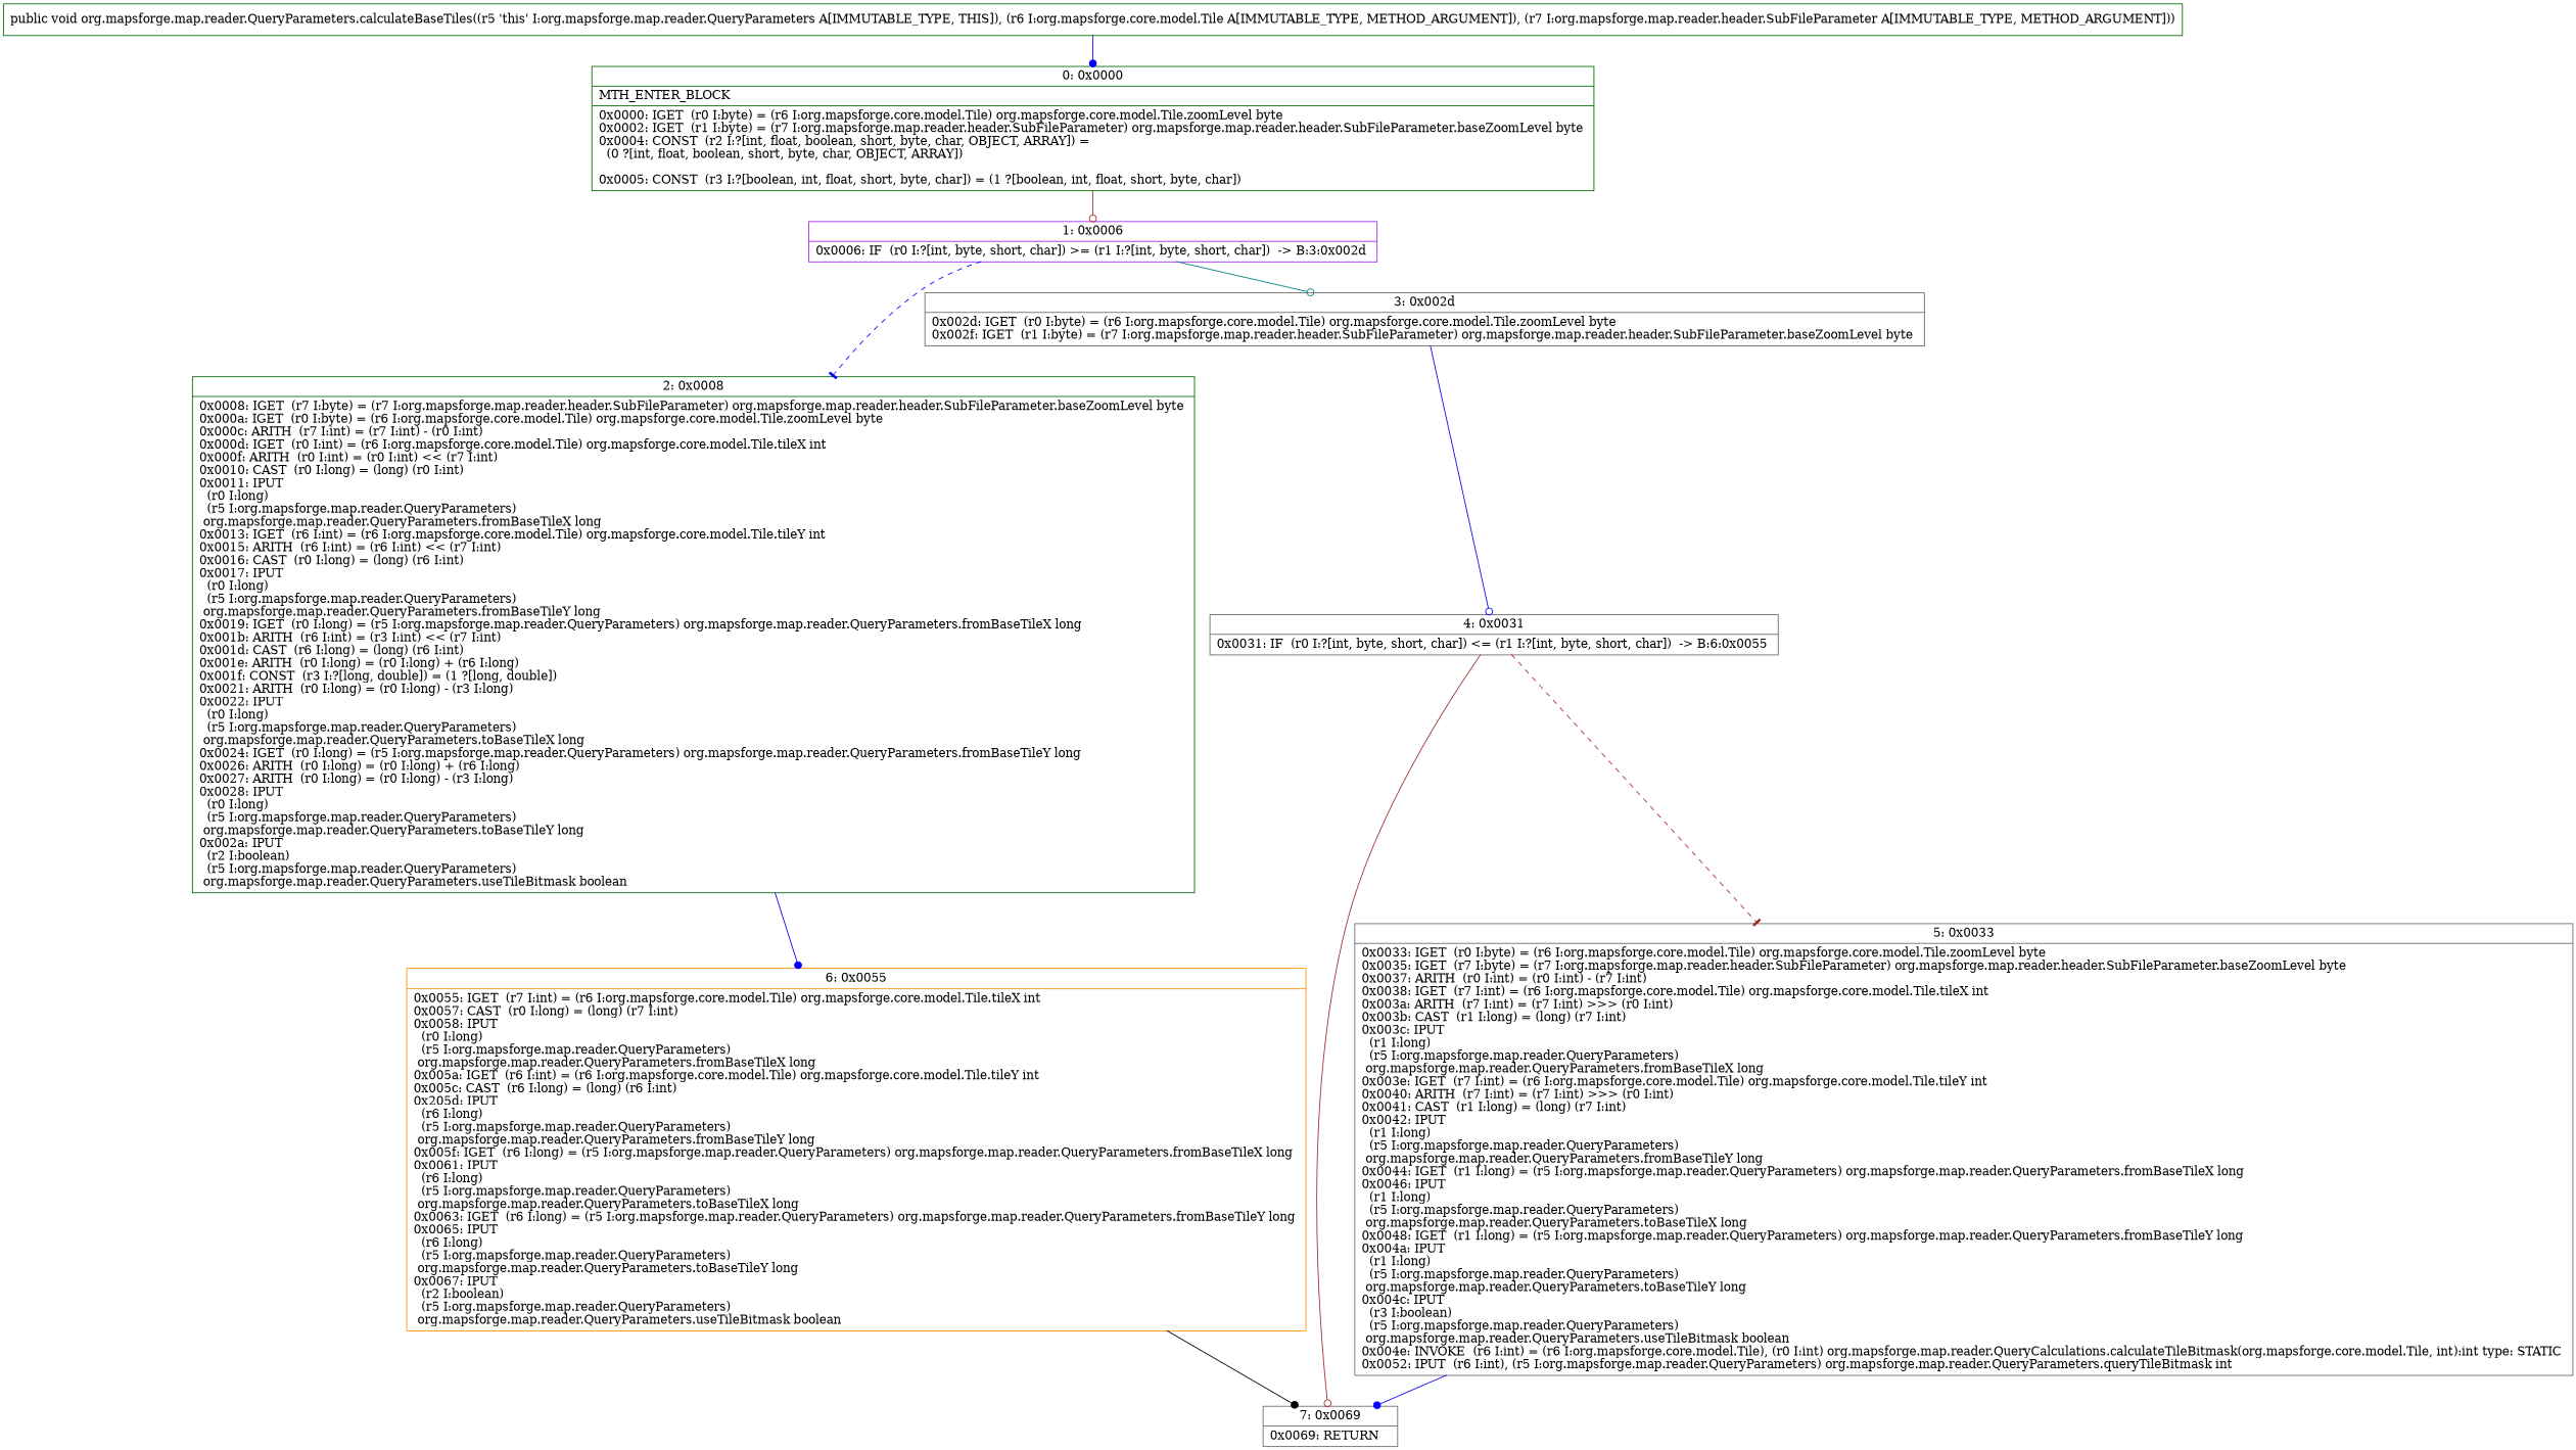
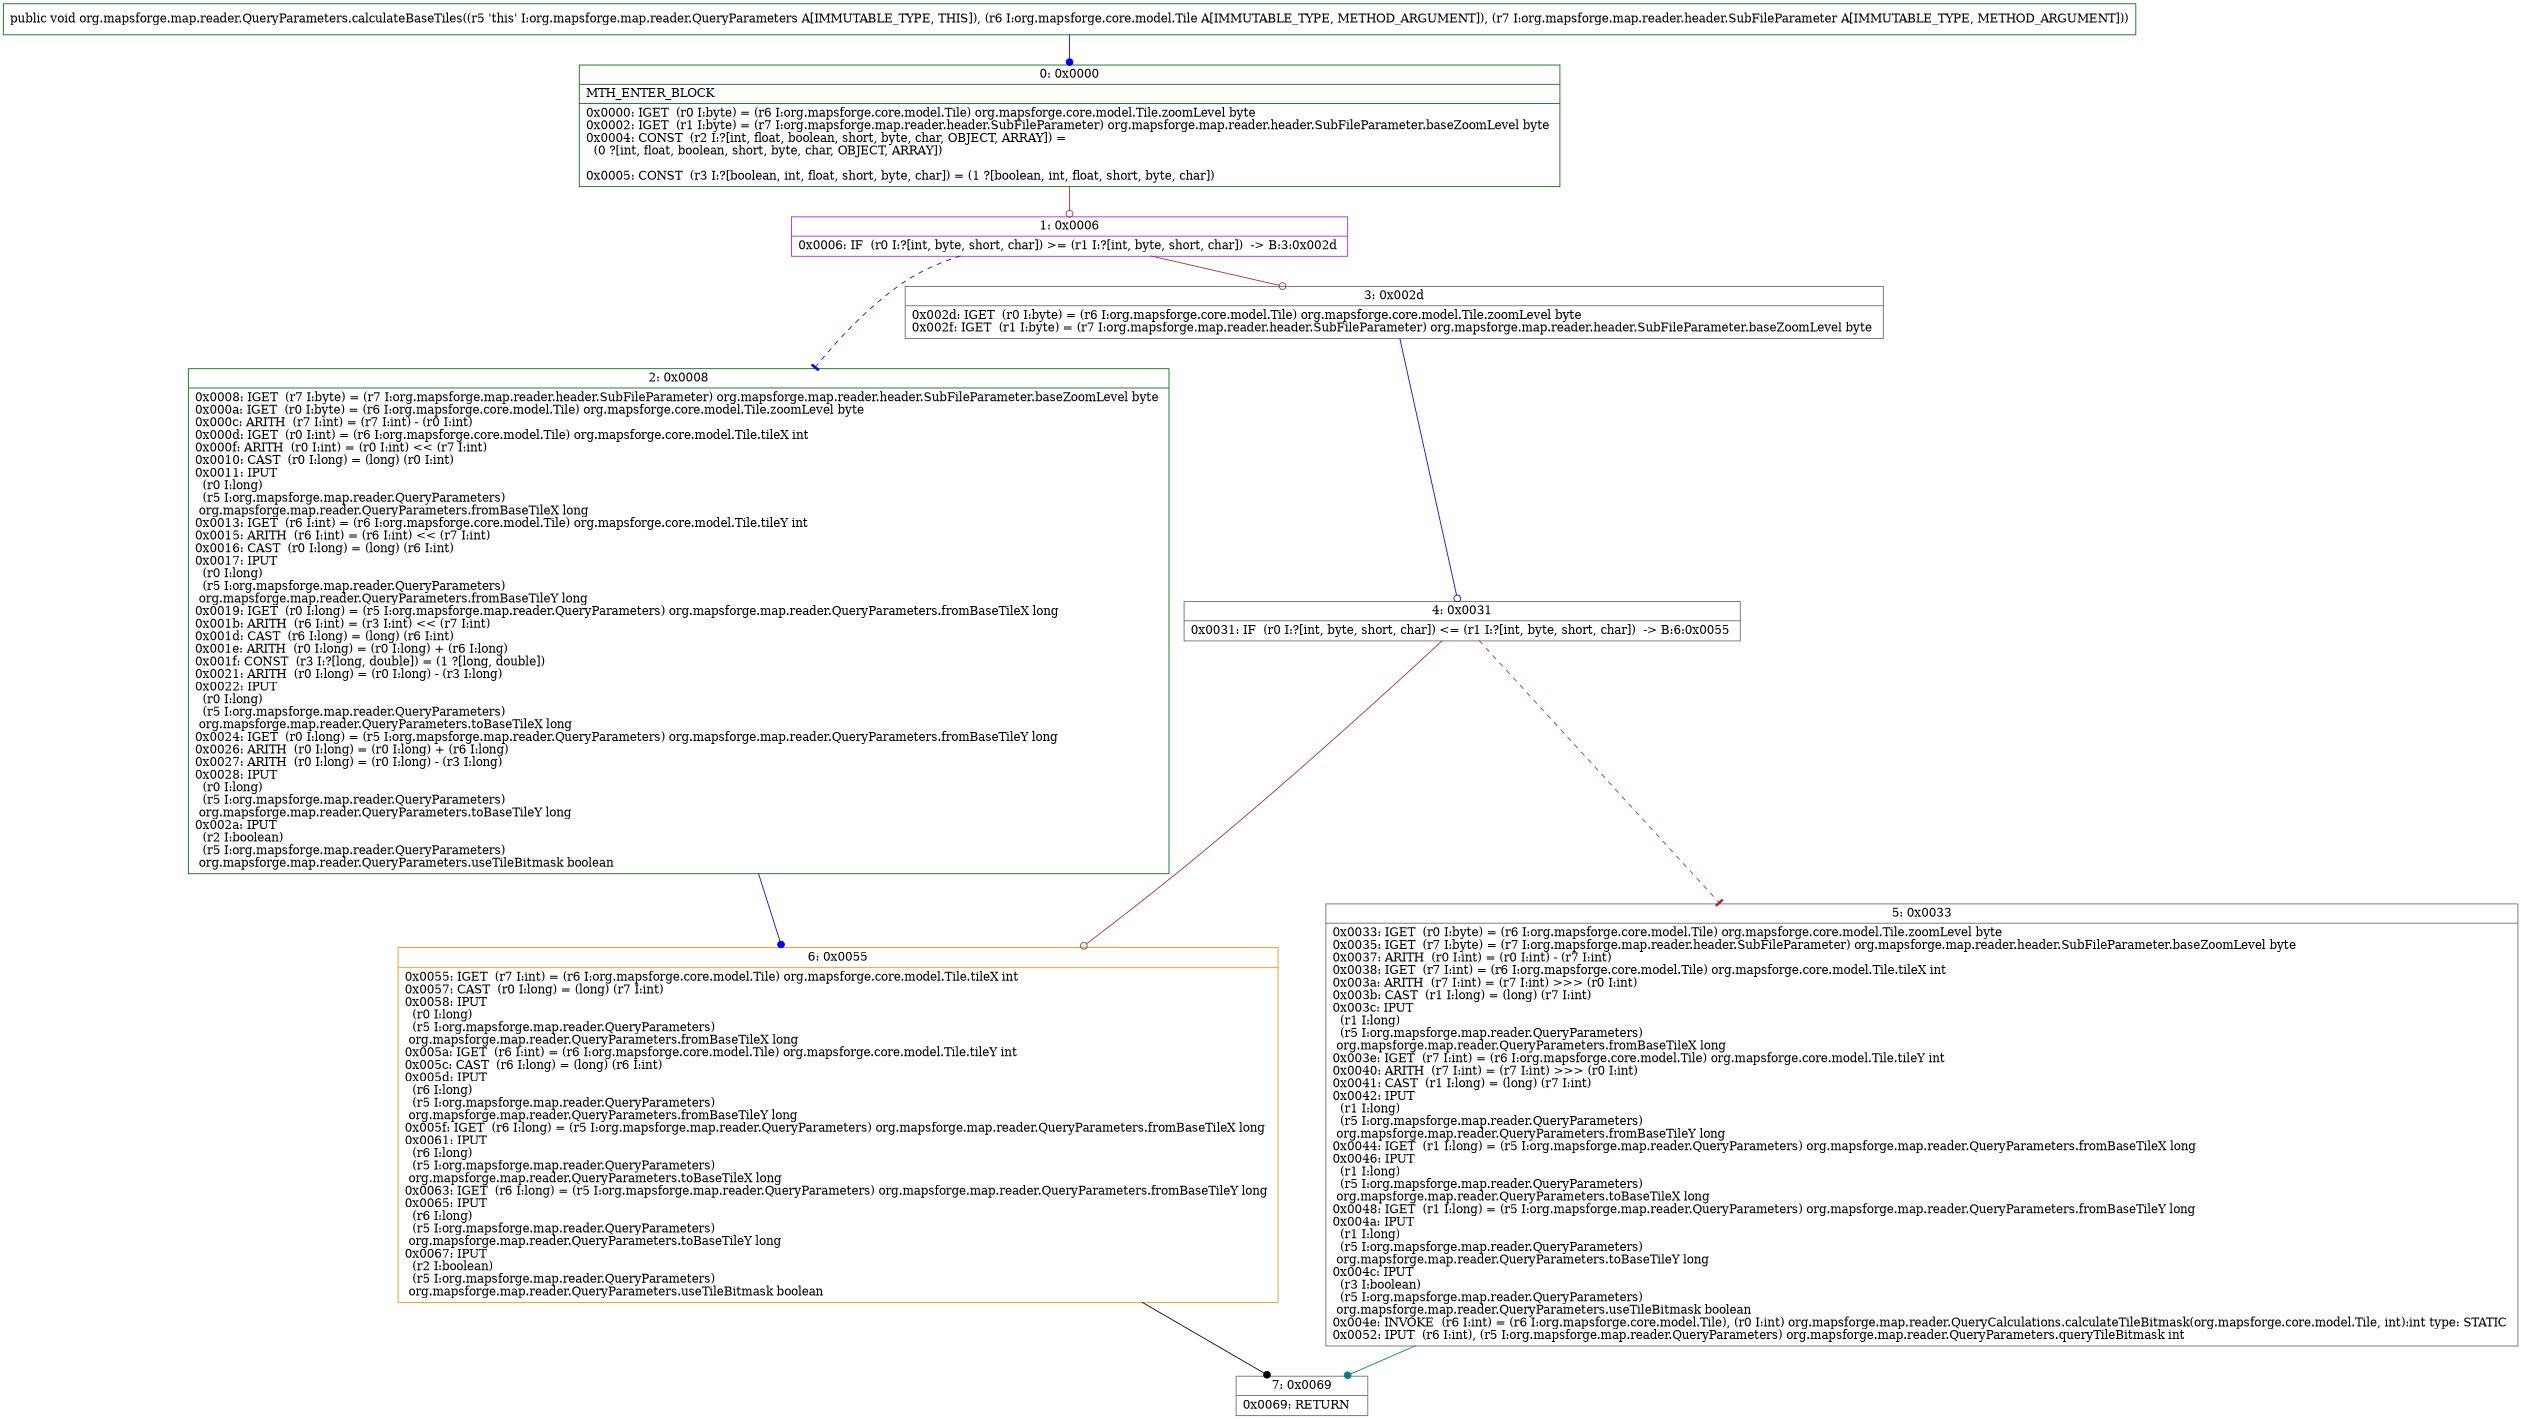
  digraph {
    node [color=gray40 shape=record]
    edge [arrowhead=odot color=blue]
    n1 [color=darkgreen label="{0\:\ 0x0000|MTH_ENTER_BLOCK\l|0x0000: IGET  (r0 I:byte) = (r6 I:org.mapsforge.core.model.Tile) org.mapsforge.core.model.Tile.zoomLevel byte \l0x0002: IGET  (r1 I:byte) = (r7 I:org.mapsforge.map.reader.header.SubFileParameter) org.mapsforge.map.reader.header.SubFileParameter.baseZoomLevel byte \l0x0004: CONST  (r2 I:?[int, float, boolean, short, byte, char, OBJECT, ARRAY]) = \l  (0 ?[int, float, boolean, short, byte, char, OBJECT, ARRAY])\l \l0x0005: CONST  (r3 I:?[boolean, int, float, short, byte, char]) = (1 ?[boolean, int, float, short, byte, char]) \l}"]
    n2 [color=purple label="{1\:\ 0x0006|0x0006: IF  (r0 I:?[int, byte, short, char]) \>= (r1 I:?[int, byte, short, char])  \-\> B:3:0x002d \l}"]
    n3 [color=darkgreen label="{2\:\ 0x0008|0x0008: IGET  (r7 I:byte) = (r7 I:org.mapsforge.map.reader.header.SubFileParameter) org.mapsforge.map.reader.header.SubFileParameter.baseZoomLevel byte \l0x000a: IGET  (r0 I:byte) = (r6 I:org.mapsforge.core.model.Tile) org.mapsforge.core.model.Tile.zoomLevel byte \l0x000c: ARITH  (r7 I:int) = (r7 I:int) \- (r0 I:int) \l0x000d: IGET  (r0 I:int) = (r6 I:org.mapsforge.core.model.Tile) org.mapsforge.core.model.Tile.tileX int \l0x000f: ARITH  (r0 I:int) = (r0 I:int) \<\< (r7 I:int) \l0x0010: CAST  (r0 I:long) = (long) (r0 I:int) \l0x0011: IPUT  \l  (r0 I:long)\l  (r5 I:org.mapsforge.map.reader.QueryParameters)\l org.mapsforge.map.reader.QueryParameters.fromBaseTileX long \l0x0013: IGET  (r6 I:int) = (r6 I:org.mapsforge.core.model.Tile) org.mapsforge.core.model.Tile.tileY int \l0x0015: ARITH  (r6 I:int) = (r6 I:int) \<\< (r7 I:int) \l0x0016: CAST  (r0 I:long) = (long) (r6 I:int) \l0x0017: IPUT  \l  (r0 I:long)\l  (r5 I:org.mapsforge.map.reader.QueryParameters)\l org.mapsforge.map.reader.QueryParameters.fromBaseTileY long \l0x0019: IGET  (r0 I:long) = (r5 I:org.mapsforge.map.reader.QueryParameters) org.mapsforge.map.reader.QueryParameters.fromBaseTileX long \l0x001b: ARITH  (r6 I:int) = (r3 I:int) \<\< (r7 I:int) \l0x001d: CAST  (r6 I:long) = (long) (r6 I:int) \l0x001e: ARITH  (r0 I:long) = (r0 I:long) + (r6 I:long) \l0x001f: CONST  (r3 I:?[long, double]) = (1 ?[long, double]) \l0x0021: ARITH  (r0 I:long) = (r0 I:long) \- (r3 I:long) \l0x0022: IPUT  \l  (r0 I:long)\l  (r5 I:org.mapsforge.map.reader.QueryParameters)\l org.mapsforge.map.reader.QueryParameters.toBaseTileX long \l0x0024: IGET  (r0 I:long) = (r5 I:org.mapsforge.map.reader.QueryParameters) org.mapsforge.map.reader.QueryParameters.fromBaseTileY long \l0x0026: ARITH  (r0 I:long) = (r0 I:long) + (r6 I:long) \l0x0027: ARITH  (r0 I:long) = (r0 I:long) \- (r3 I:long) \l0x0028: IPUT  \l  (r0 I:long)\l  (r5 I:org.mapsforge.map.reader.QueryParameters)\l org.mapsforge.map.reader.QueryParameters.toBaseTileY long \l0x002a: IPUT  \l  (r2 I:boolean)\l  (r5 I:org.mapsforge.map.reader.QueryParameters)\l org.mapsforge.map.reader.QueryParameters.useTileBitmask boolean \l}"]
    n4 [label="{3\:\ 0x002d|0x002d: IGET  (r0 I:byte) = (r6 I:org.mapsforge.core.model.Tile) org.mapsforge.core.model.Tile.zoomLevel byte \l0x002f: IGET  (r1 I:byte) = (r7 I:org.mapsforge.map.reader.header.SubFileParameter) org.mapsforge.map.reader.header.SubFileParameter.baseZoomLevel byte \l}"]
-   n5 [color=darkorange label="{6\:\ 0x0055|0x0055: IGET  (r7 I:int) = (r6 I:org.mapsforge.core.model.Tile) org.mapsforge.core.model.Tile.tileX int \l0x0057: CAST  (r0 I:long) = (long) (r7 I:int) \l0x0058: IPUT  \l  (r0 I:long)\l  (r5 I:org.mapsforge.map.reader.QueryParameters)\l org.mapsforge.map.reader.QueryParameters.fromBaseTileX long \l0x005a: IGET  (r6 I:int) = (r6 I:org.mapsforge.core.model.Tile) org.mapsforge.core.model.Tile.tileY int \l0x005c: CAST  (r6 I:long) = (long) (r6 I:int) \l0x205d: IPUT  \l  (r6 I:long)\l  (r5 I:org.mapsforge.map.reader.QueryParameters)\l org.mapsforge.map.reader.QueryParameters.fromBaseTileY long \l0x005f: IGET  (r6 I:long) = (r5 I:org.mapsforge.map.reader.QueryParameters) org.mapsforge.map.reader.QueryParameters.fromBaseTileX long \l0x0061: IPUT  \l  (r6 I:long)\l  (r5 I:org.mapsforge.map.reader.QueryParameters)\l org.mapsforge.map.reader.QueryParameters.toBaseTileX long \l0x0063: IGET  (r6 I:long) = (r5 I:org.mapsforge.map.reader.QueryParameters) org.mapsforge.map.reader.QueryParameters.fromBaseTileY long \l0x0065: IPUT  \l  (r6 I:long)\l  (r5 I:org.mapsforge.map.reader.QueryParameters)\l org.mapsforge.map.reader.QueryParameters.toBaseTileY long \l0x0067: IPUT  \l  (r2 I:boolean)\l  (r5 I:org.mapsforge.map.reader.QueryParameters)\l org.mapsforge.map.reader.QueryParameters.useTileBitmask boolean \l}"]
+   n5 [color=darkorange label="{6\:\ 0x0055|0x0055: IGET  (r7 I:int) = (r6 I:org.mapsforge.core.model.Tile) org.mapsforge.core.model.Tile.tileX int \l0x0057: CAST  (r0 I:long) = (long) (r7 I:int) \l0x0058: IPUT  \l  (r0 I:long)\l  (r5 I:org.mapsforge.map.reader.QueryParameters)\l org.mapsforge.map.reader.QueryParameters.fromBaseTileX long \l0x005a: IGET  (r6 I:int) = (r6 I:org.mapsforge.core.model.Tile) org.mapsforge.core.model.Tile.tileY int \l0x005c: CAST  (r6 I:long) = (long) (r6 I:int) \l0x005d: IPUT  \l  (r6 I:long)\l  (r5 I:org.mapsforge.map.reader.QueryParameters)\l org.mapsforge.map.reader.QueryParameters.fromBaseTileY long \l0x005f: IGET  (r6 I:long) = (r5 I:org.mapsforge.map.reader.QueryParameters) org.mapsforge.map.reader.QueryParameters.fromBaseTileX long \l0x0061: IPUT  \l  (r6 I:long)\l  (r5 I:org.mapsforge.map.reader.QueryParameters)\l org.mapsforge.map.reader.QueryParameters.toBaseTileX long \l0x0063: IGET  (r6 I:long) = (r5 I:org.mapsforge.map.reader.QueryParameters) org.mapsforge.map.reader.QueryParameters.fromBaseTileY long \l0x0065: IPUT  \l  (r6 I:long)\l  (r5 I:org.mapsforge.map.reader.QueryParameters)\l org.mapsforge.map.reader.QueryParameters.toBaseTileY long \l0x0067: IPUT  \l  (r2 I:boolean)\l  (r5 I:org.mapsforge.map.reader.QueryParameters)\l org.mapsforge.map.reader.QueryParameters.useTileBitmask boolean \l}"]
    n6 [label="{4\:\ 0x0031|0x0031: IF  (r0 I:?[int, byte, short, char]) \<= (r1 I:?[int, byte, short, char])  \-\> B:6:0x0055 \l}"]
    n7 [label="{7\:\ 0x0069|0x0069: RETURN   \l}"]
    n8 [label="{5\:\ 0x0033|0x0033: IGET  (r0 I:byte) = (r6 I:org.mapsforge.core.model.Tile) org.mapsforge.core.model.Tile.zoomLevel byte \l0x0035: IGET  (r7 I:byte) = (r7 I:org.mapsforge.map.reader.header.SubFileParameter) org.mapsforge.map.reader.header.SubFileParameter.baseZoomLevel byte \l0x0037: ARITH  (r0 I:int) = (r0 I:int) \- (r7 I:int) \l0x0038: IGET  (r7 I:int) = (r6 I:org.mapsforge.core.model.Tile) org.mapsforge.core.model.Tile.tileX int \l0x003a: ARITH  (r7 I:int) = (r7 I:int) \>\>\> (r0 I:int) \l0x003b: CAST  (r1 I:long) = (long) (r7 I:int) \l0x003c: IPUT  \l  (r1 I:long)\l  (r5 I:org.mapsforge.map.reader.QueryParameters)\l org.mapsforge.map.reader.QueryParameters.fromBaseTileX long \l0x003e: IGET  (r7 I:int) = (r6 I:org.mapsforge.core.model.Tile) org.mapsforge.core.model.Tile.tileY int \l0x0040: ARITH  (r7 I:int) = (r7 I:int) \>\>\> (r0 I:int) \l0x0041: CAST  (r1 I:long) = (long) (r7 I:int) \l0x0042: IPUT  \l  (r1 I:long)\l  (r5 I:org.mapsforge.map.reader.QueryParameters)\l org.mapsforge.map.reader.QueryParameters.fromBaseTileY long \l0x0044: IGET  (r1 I:long) = (r5 I:org.mapsforge.map.reader.QueryParameters) org.mapsforge.map.reader.QueryParameters.fromBaseTileX long \l0x0046: IPUT  \l  (r1 I:long)\l  (r5 I:org.mapsforge.map.reader.QueryParameters)\l org.mapsforge.map.reader.QueryParameters.toBaseTileX long \l0x0048: IGET  (r1 I:long) = (r5 I:org.mapsforge.map.reader.QueryParameters) org.mapsforge.map.reader.QueryParameters.fromBaseTileY long \l0x004a: IPUT  \l  (r1 I:long)\l  (r5 I:org.mapsforge.map.reader.QueryParameters)\l org.mapsforge.map.reader.QueryParameters.toBaseTileY long \l0x004c: IPUT  \l  (r3 I:boolean)\l  (r5 I:org.mapsforge.map.reader.QueryParameters)\l org.mapsforge.map.reader.QueryParameters.useTileBitmask boolean \l0x004e: INVOKE  (r6 I:int) = (r6 I:org.mapsforge.core.model.Tile), (r0 I:int) org.mapsforge.map.reader.QueryCalculations.calculateTileBitmask(org.mapsforge.core.model.Tile, int):int type: STATIC \l0x0052: IPUT  (r6 I:int), (r5 I:org.mapsforge.map.reader.QueryParameters) org.mapsforge.map.reader.QueryParameters.queryTileBitmask int \l}"]
    n9 [color=darkgreen label="{public void org.mapsforge.map.reader.QueryParameters.calculateBaseTiles((r5 'this' I:org.mapsforge.map.reader.QueryParameters A[IMMUTABLE_TYPE, THIS]), (r6 I:org.mapsforge.core.model.Tile A[IMMUTABLE_TYPE, METHOD_ARGUMENT]), (r7 I:org.mapsforge.map.reader.header.SubFileParameter A[IMMUTABLE_TYPE, METHOD_ARGUMENT])) }"]
    n1 -> n2 [color=brown]
    n2 -> n3 [arrowhead=tee style=dashed]
-   n2 -> n4 [color=teal]
+   n2 -> n4 [color=brown]
    n3 -> n5 [arrowhead=dot]
    n4 -> n6
    n5 -> n7 [arrowhead=dot color=black]
-   n6 -> n7 [color=brown]
+   n6 -> n5 [color=brown]
    n6 -> n8 [arrowhead=tee color=brown style=dashed]
-   n8 -> n7 [arrowhead=dot]
+   n8 -> n7 [arrowhead=dot color=teal]
    n9 -> n1 [arrowhead=dot]
  }
